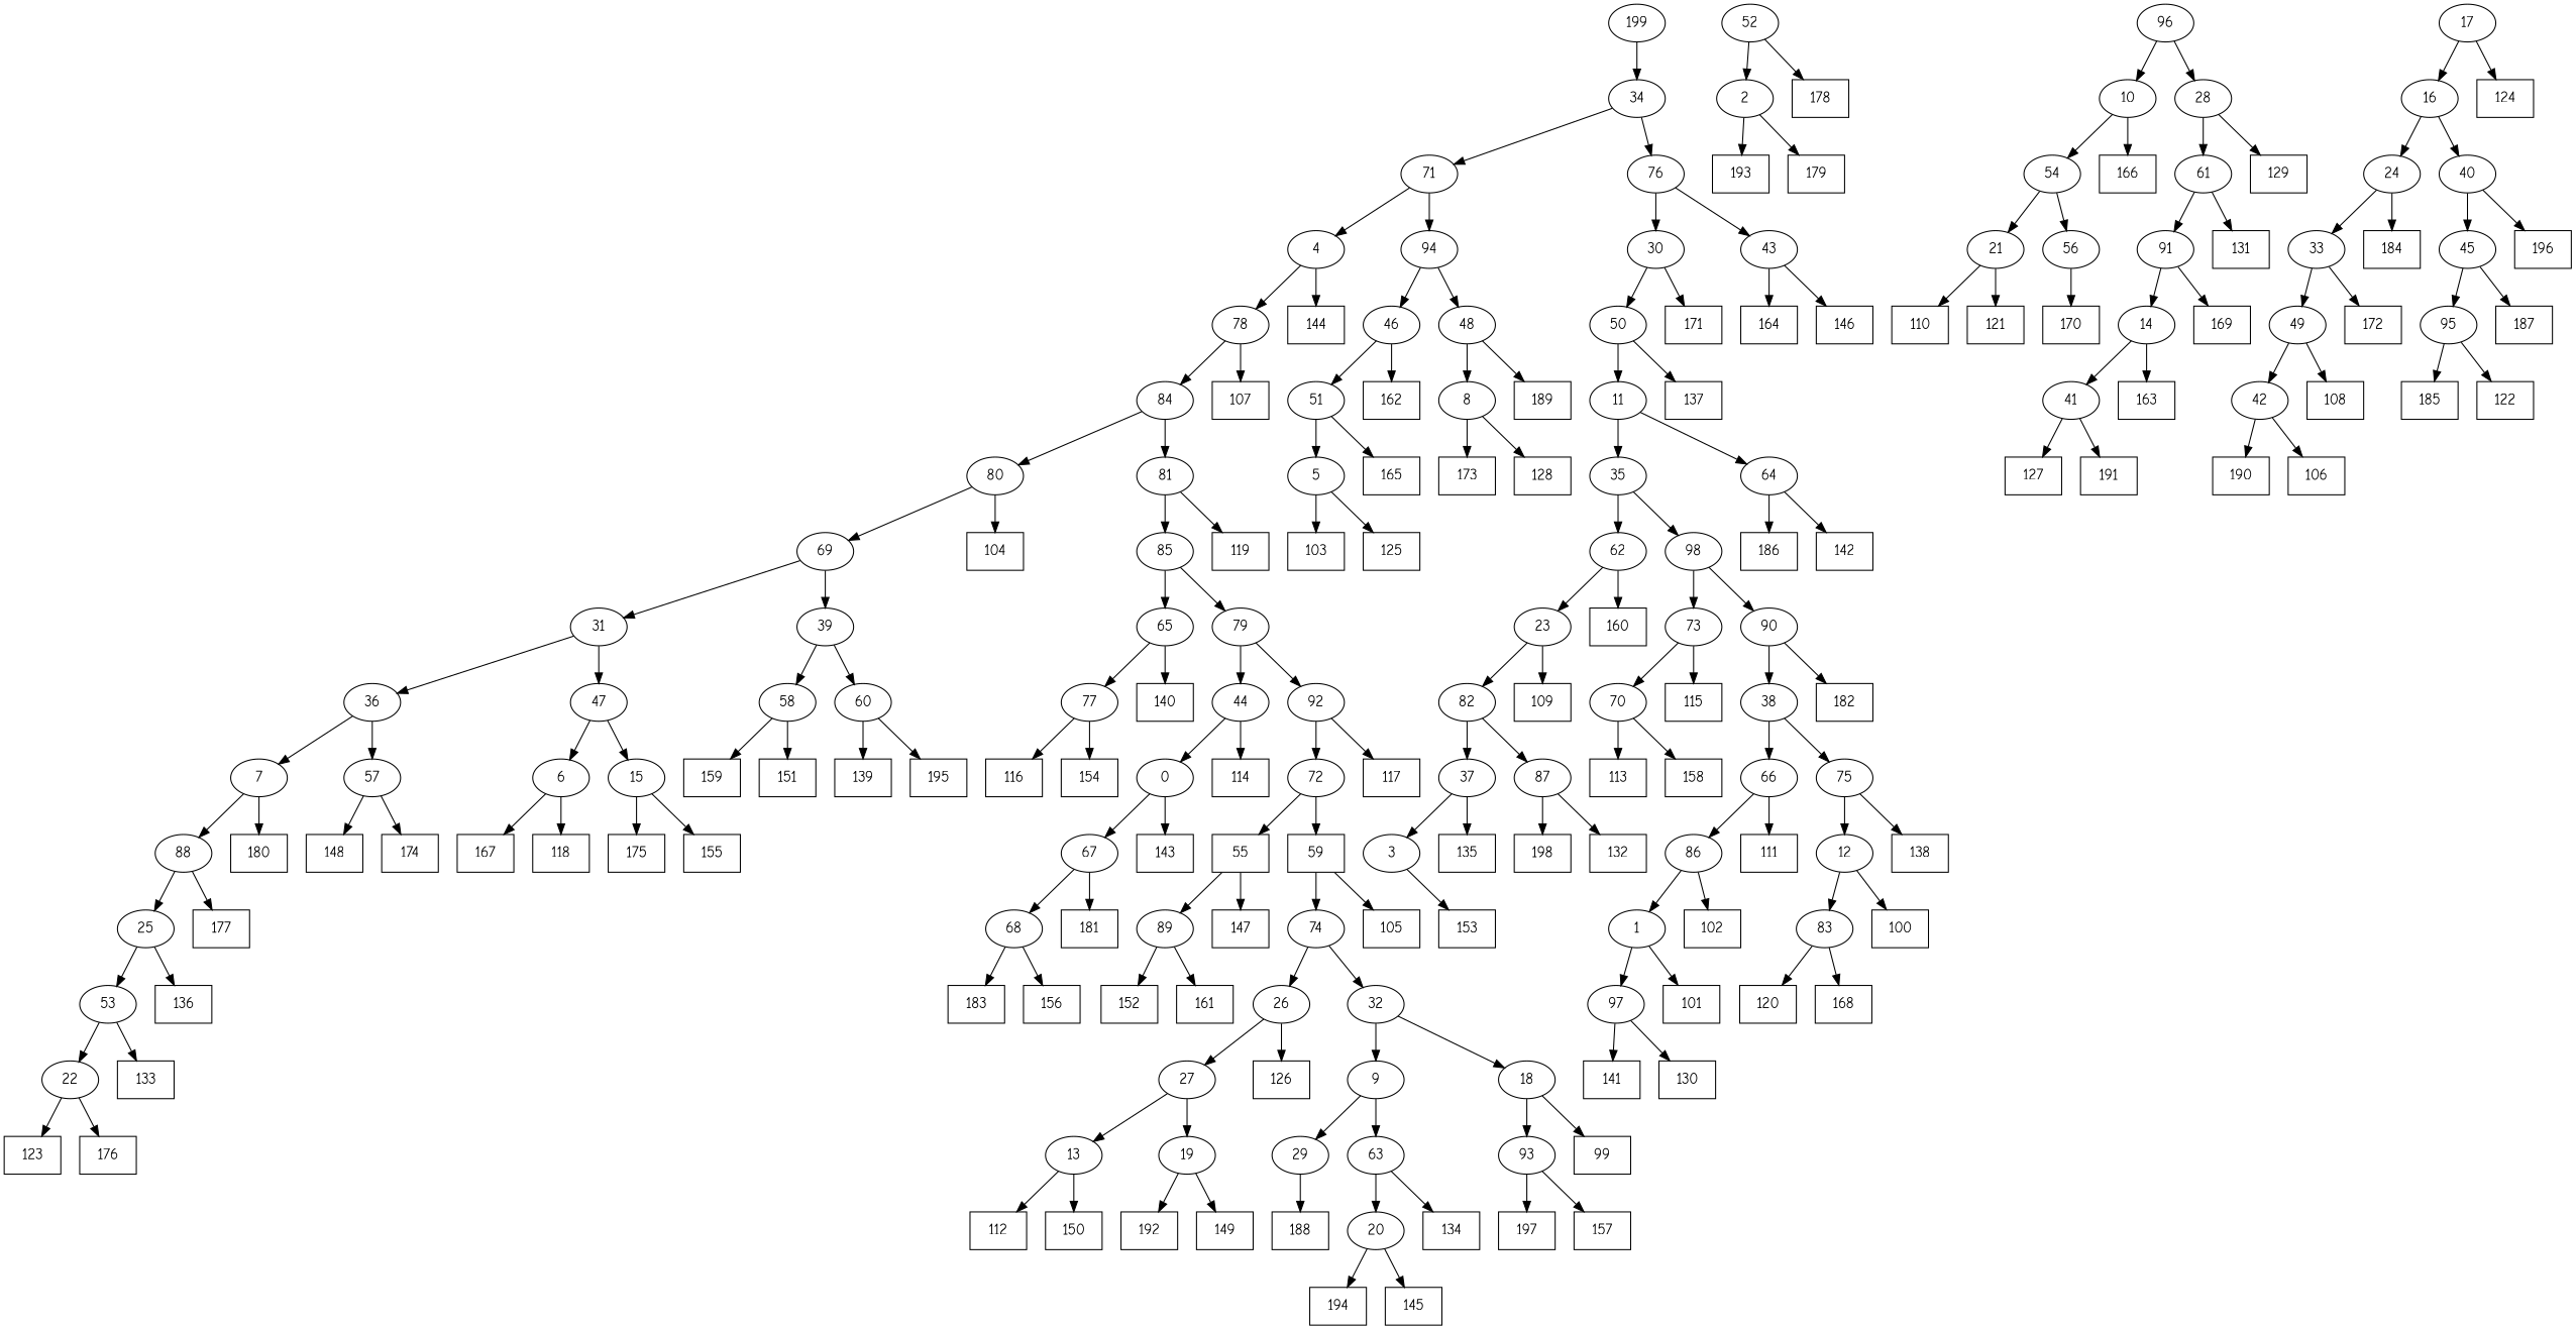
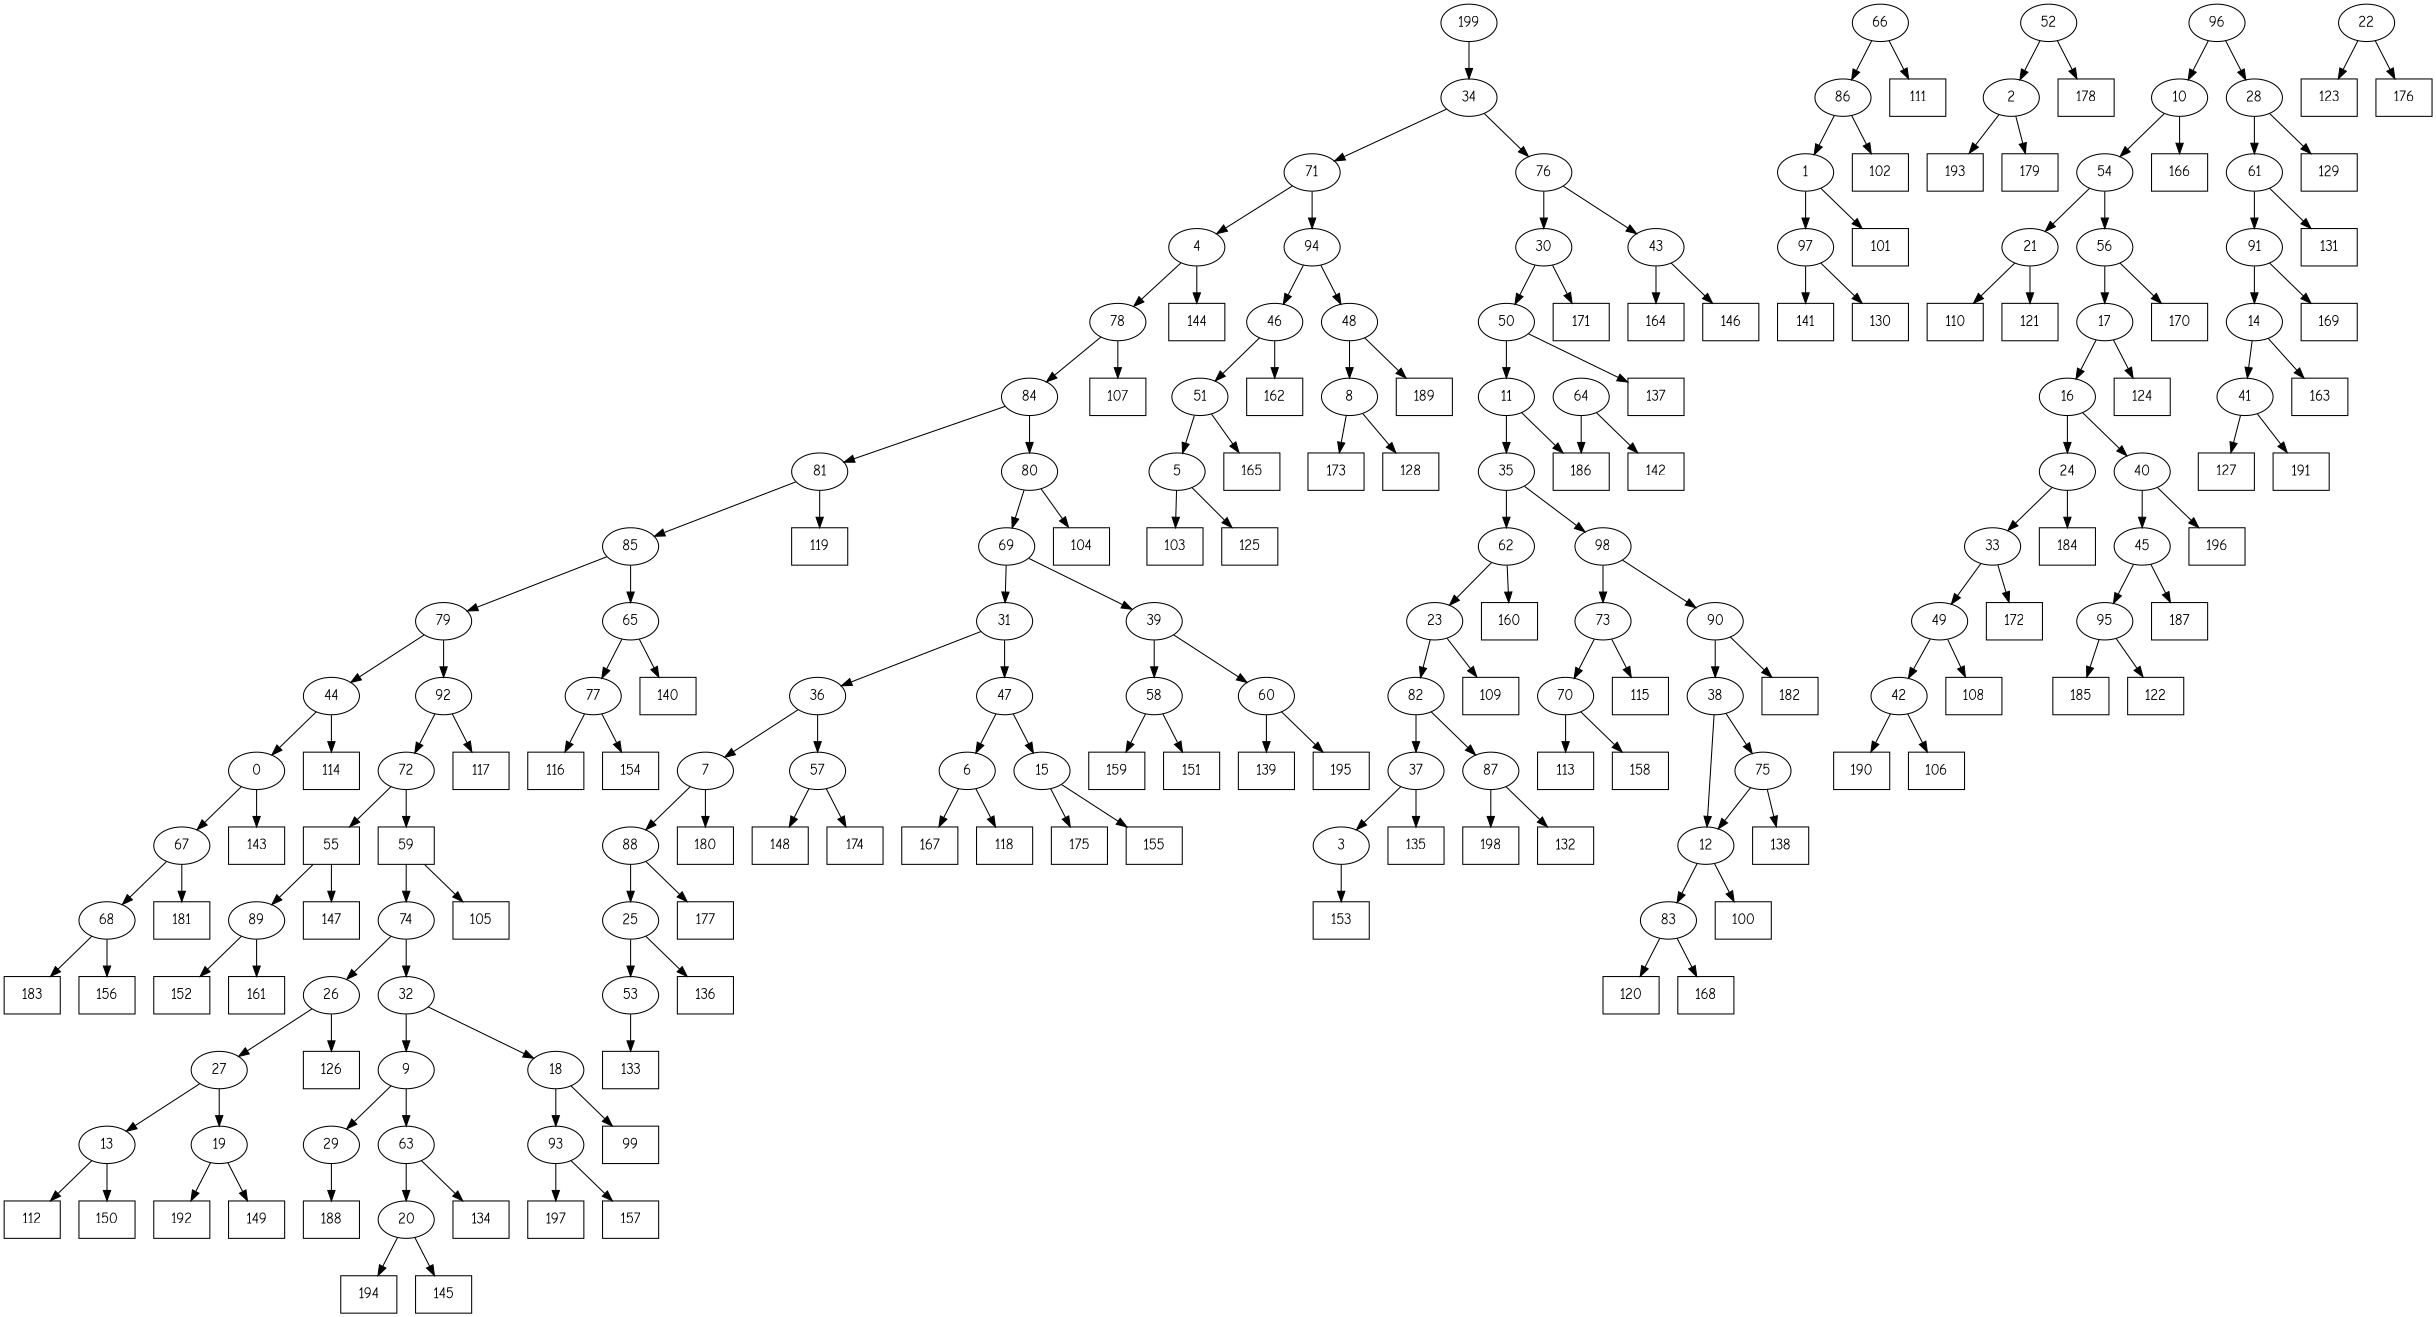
  digraph {
    fontname="Comic Neue"
    node [fontname="Comic Neue" shape=box]
    edge [fontname="Comic Neue"]
    n1 [label=0 shape=""]
    n2 [label=67 shape=""]
    n3 [label=143]
    n4 [label=68 shape=""]
    n5 [label=181]
    n6 [label=1 shape=""]
    n7 [label=97 shape=""]
    n8 [label=101]
    n9 [label=141]
    n10 [label=130]
    n11 [label=2 shape=""]
    n12 [label=193]
    n13 [label=179]
    n14 [label=3 shape=""]
    n15 [label=153]
    n16 [label=96 shape=""]
    n17 [label=10 shape=""]
    n18 [label=28 shape=""]
    n19 [label=4 shape=""]
    n20 [label=78 shape=""]
    n21 [label=144]
    n22 [label=84 shape=""]
    n23 [label=107]
    n24 [label=5 shape=""]
    n25 [label=103]
    n26 [label=125]
    n27 [label=6 shape=""]
    n28 [label=167]
    n29 [label=118]
    n30 [label=7 shape=""]
    n31 [label=88 shape=""]
    n32 [label=180]
    n33 [label=25 shape=""]
    n34 [label=177]
    n35 [label=8 shape=""]
    n36 [label=173]
    n37 [label=128]
    n38 [label=9 shape=""]
    n39 [label=29 shape=""]
    n40 [label=63 shape=""]
    n41 [label=188]
    n42 [label=20 shape=""]
    n43 [label=134]
    n44 [label=54 shape=""]
    n45 [label=166]
    n46 [label=21 shape=""]
    n47 [label=56 shape=""]
    n48 [label=11 shape=""]
    n49 [label=35 shape=""]
    n50 [label=64 shape=""]
    n51 [label=62 shape=""]
    n52 [label=98 shape=""]
    n53 [label=186]
    n54 [label=142]
    n55 [label=12 shape=""]
    n56 [label=83 shape=""]
    n57 [label=100]
    n58 [label=120]
    n59 [label=168]
    n60 [label=13 shape=""]
    n61 [label=112]
    n62 [label=150]
    n63 [label=14 shape=""]
    n64 [label=41 shape=""]
    n65 [label=163]
    n66 [label=127]
    n67 [label=191]
    n68 [label=15 shape=""]
    n69 [label=175]
    n70 [label=155]
    n71 [label=16 shape=""]
    n72 [label=24 shape=""]
    n73 [label=40 shape=""]
    n74 [label=33 shape=""]
    n75 [label=184]
    n76 [label=45 shape=""]
    n77 [label=196]
    n78 [label=17 shape=""]
    n79 [label=124]
    n80 [label=18 shape=""]
    n81 [label=93 shape=""]
    n82 [label=99]
    n83 [label=197]
    n84 [label=157]
    n85 [label=19 shape=""]
    n86 [label=192]
    n87 [label=149]
    n88 [label=194]
    n89 [label=145]
    n90 [label=110]
    n91 [label=121]
    n92 [label=22 shape=""]
    n93 [label=123]
    n94 [label=176]
    n95 [label=23 shape=""]
    n96 [label=82 shape=""]
    n97 [label=109]
    n98 [label=37 shape=""]
    n99 [label=87 shape=""]
    n100 [label=49 shape=""]
    n101 [label=172]
    n102 [label=53 shape=""]
    n103 [label=136]
    n104 [label=133]
    n105 [label=26 shape=""]
    n106 [label=27 shape=""]
    n107 [label=126]
    n108 [label=61 shape=""]
    n109 [label=129]
    n110 [label=91 shape=""]
    n111 [label=131]
    n112 [label=52 shape=""]
    n113 [label=178]
    n114 [label=30 shape=""]
    n115 [label=50 shape=""]
    n116 [label=171]
    n117 [label=137]
    n118 [label=31 shape=""]
    n119 [label=36 shape=""]
    n120 [label=47 shape=""]
    n121 [label=57 shape=""]
    n122 [label=32 shape=""]
    n123 [label=42 shape=""]
    n124 [label=108]
    n125 [label=34 shape=""]
    n126 [label=71 shape=""]
    n127 [label=76 shape=""]
    n128 [label=94 shape=""]
    n129 [label=43 shape=""]
    n130 [label=160]
    n131 [label=73 shape=""]
    n132 [label=90 shape=""]
    n133 [label=148]
    n134 [label=174]
    n135 [label=135]
    n136 [label=38 shape=""]
    n137 [label=66 shape=""]
    n138 [label=75 shape=""]
    n139 [label=86 shape=""]
    n140 [label=111]
    n141 [label=138]
    n142 [label=39 shape=""]
    n143 [label=58 shape=""]
    n144 [label=60 shape=""]
    n145 [label=159]
    n146 [label=151]
    n147 [label=139]
    n148 [label=195]
    n149 [label=95 shape=""]
    n150 [label=187]
    n151 [label=190]
    n152 [label=106]
    n153 [label=164]
    n154 [label=146]
    n155 [label=44 shape=""]
    n156 [label=114]
    n157 [label=185]
    n158 [label=122]
    n159 [label=46 shape=""]
    n160 [label=51 shape=""]
    n161 [label=162]
    n162 [label=165]
    n163 [label=48 shape=""]
    n164 [label=189]
    n165 [label=170]
    n166 [label=55]
    n167 [label=89 shape=""]
    n168 [label=147]
    n169 [label=152]
    n170 [label=161]
    n171 [label=59]
    n172 [label=74 shape=""]
    n173 [label=105]
    n174 [label=169]
    n175 [label=65 shape=""]
    n176 [label=77 shape=""]
    n177 [label=140]
    n178 [label=116]
    n179 [label=154]
    n180 [label=102]
    n181 [label=183]
    n182 [label=156]
    n183 [label=69 shape=""]
    n184 [label=70 shape=""]
    n185 [label=113]
    n186 [label=158]
    n187 [label=72 shape=""]
    n188 [label=115]
    n189 [label=80 shape=""]
    n190 [label=81 shape=""]
    n191 [label=79 shape=""]
    n192 [label=92 shape=""]
    n193 [label=117]
    n194 [label=104]
    n195 [label=85 shape=""]
    n196 [label=119]
    n197 [label=198]
    n198 [label=132]
    n199 [label=182]
    n200 [label=199 shape=""]
    n1 -> n2
    n1 -> n3
    n2 -> n4
    n2 -> n5
    n4 -> n181
    n4 -> n182
    n6 -> n7
    n6 -> n8
    n7 -> n9
    n7 -> n10
    n11 -> n12
    n11 -> n13
    n14 -> n15
    n16 -> n17
    n16 -> n18
    n17 -> n44
    n17 -> n45
    n18 -> n108
    n18 -> n109
    n19 -> n20
    n19 -> n21
    n20 -> n22
    n20 -> n23
    n22 -> n189
    n22 -> n190
    n24 -> n25
    n24 -> n26
    n27 -> n28
    n27 -> n29
    n30 -> n31
    n30 -> n32
    n31 -> n33
    n31 -> n34
    n33 -> n102
    n33 -> n103
    n35 -> n36
    n35 -> n37
    n38 -> n39
    n38 -> n40
    n39 -> n41
    n40 -> n42
    n40 -> n43
    n42 -> n88
    n42 -> n89
    n44 -> n46
    n44 -> n47
    n46 -> n90
    n46 -> n91
+   n47 -> n78
    n47 -> n165
    n48 -> n49
-   n48 -> n50
+   n48 -> n53
    n49 -> n51
    n49 -> n52
    n50 -> n53
    n50 -> n54
    n51 -> n95
    n51 -> n130
    n52 -> n131
    n52 -> n132
    n55 -> n56
    n55 -> n57
    n56 -> n58
    n56 -> n59
    n60 -> n61
    n60 -> n62
    n63 -> n64
    n63 -> n65
    n64 -> n66
    n64 -> n67
    n68 -> n69
    n68 -> n70
    n71 -> n72
    n71 -> n73
    n72 -> n74
    n72 -> n75
    n73 -> n76
    n73 -> n77
    n74 -> n100
    n74 -> n101
    n76 -> n149
    n76 -> n150
    n78 -> n71
    n78 -> n79
    n80 -> n81
    n80 -> n82
    n81 -> n83
    n81 -> n84
    n85 -> n86
    n85 -> n87
    n92 -> n93
    n92 -> n94
    n95 -> n96
    n95 -> n97
    n96 -> n98
    n96 -> n99
    n98 -> n14
    n98 -> n135
    n99 -> n197
    n99 -> n198
    n100 -> n123
    n100 -> n124
-   n102 -> n92
    n102 -> n104
    n105 -> n106
    n105 -> n107
    n106 -> n60
    n106 -> n85
    n108 -> n110
    n108 -> n111
    n110 -> n63
    n110 -> n174
    n112 -> n11
    n112 -> n113
    n114 -> n115
    n114 -> n116
    n115 -> n48
    n115 -> n117
    n118 -> n119
    n118 -> n120
    n119 -> n30
    n119 -> n121
    n120 -> n27
    n120 -> n68
    n121 -> n133
    n121 -> n134
    n122 -> n38
    n122 -> n80
    n123 -> n151
    n123 -> n152
    n125 -> n126
    n125 -> n127
    n126 -> n19
    n126 -> n128
    n127 -> n114
    n127 -> n129
    n128 -> n159
    n128 -> n163
    n129 -> n153
    n129 -> n154
    n131 -> n184
    n131 -> n188
    n132 -> n136
    n132 -> n199
-   n136 -> n137
+   n136 -> n55
    n136 -> n138
    n137 -> n139
    n137 -> n140
    n138 -> n55
    n138 -> n141
    n139 -> n6
    n139 -> n180
    n142 -> n143
    n142 -> n144
    n143 -> n145
    n143 -> n146
    n144 -> n147
    n144 -> n148
    n149 -> n157
    n149 -> n158
    n155 -> n1
    n155 -> n156
    n159 -> n160
    n159 -> n161
    n160 -> n24
    n160 -> n162
    n163 -> n35
    n163 -> n164
    n166 -> n167
    n166 -> n168
    n167 -> n169
    n167 -> n170
    n171 -> n172
    n171 -> n173
    n172 -> n105
    n172 -> n122
    n175 -> n176
    n175 -> n177
    n176 -> n178
    n176 -> n179
    n183 -> n118
    n183 -> n142
    n184 -> n185
    n184 -> n186
    n187 -> n166
    n187 -> n171
    n189 -> n183
    n189 -> n194
    n190 -> n195
    n190 -> n196
    n191 -> n155
    n191 -> n192
    n192 -> n187
    n192 -> n193
    n195 -> n175
    n195 -> n191
    n200 -> n125
  }
